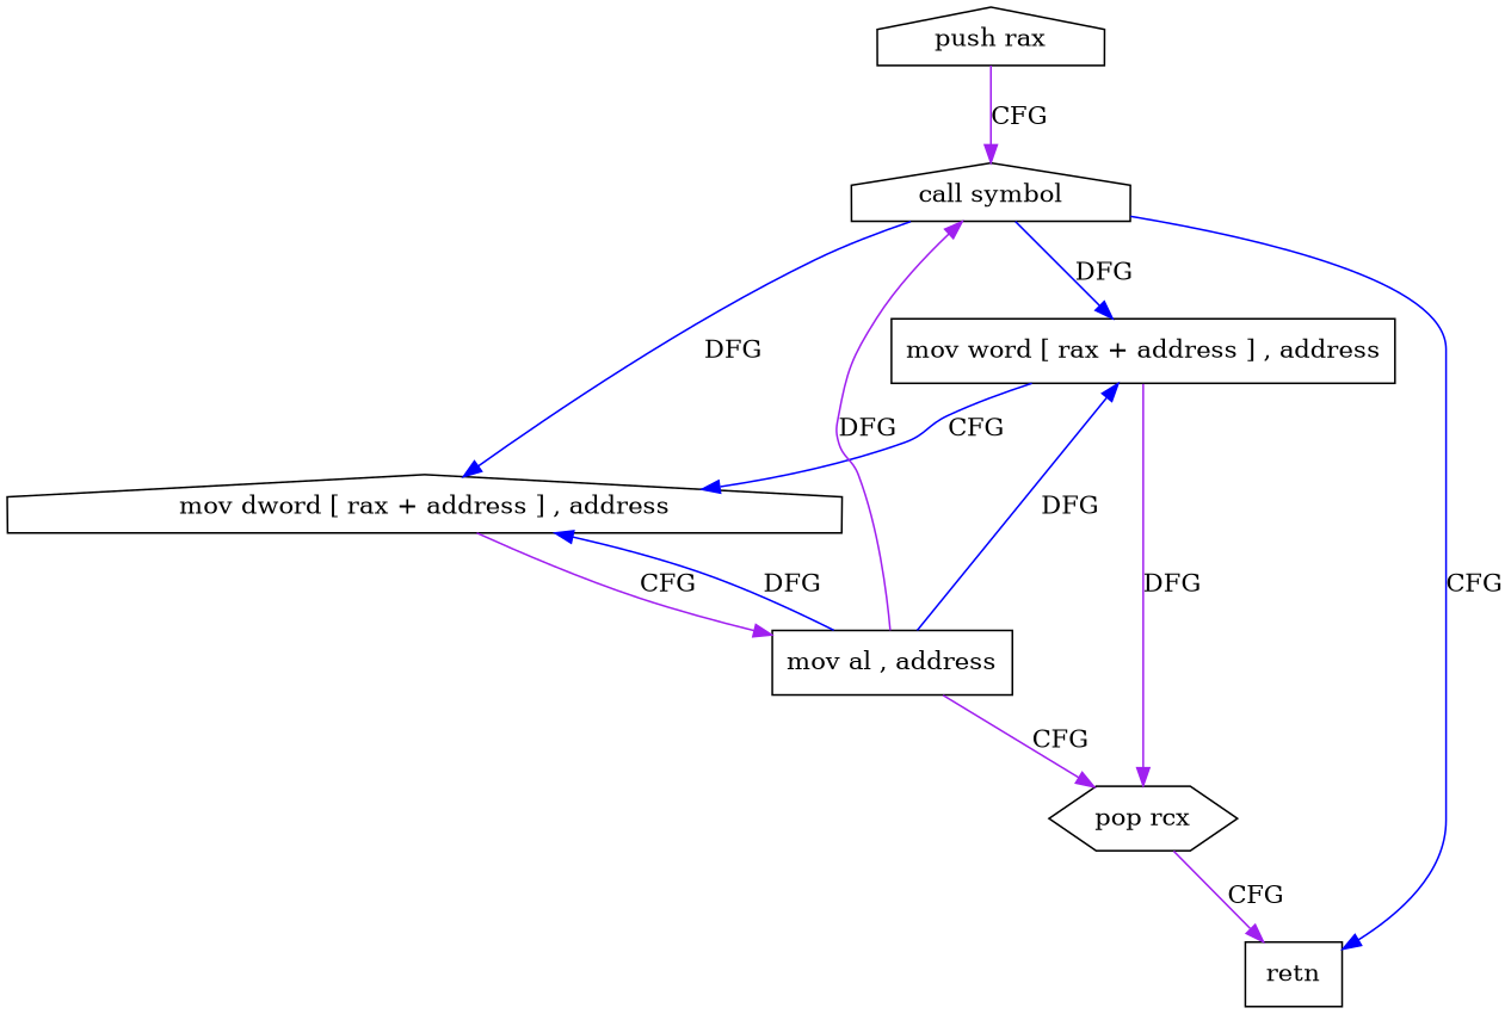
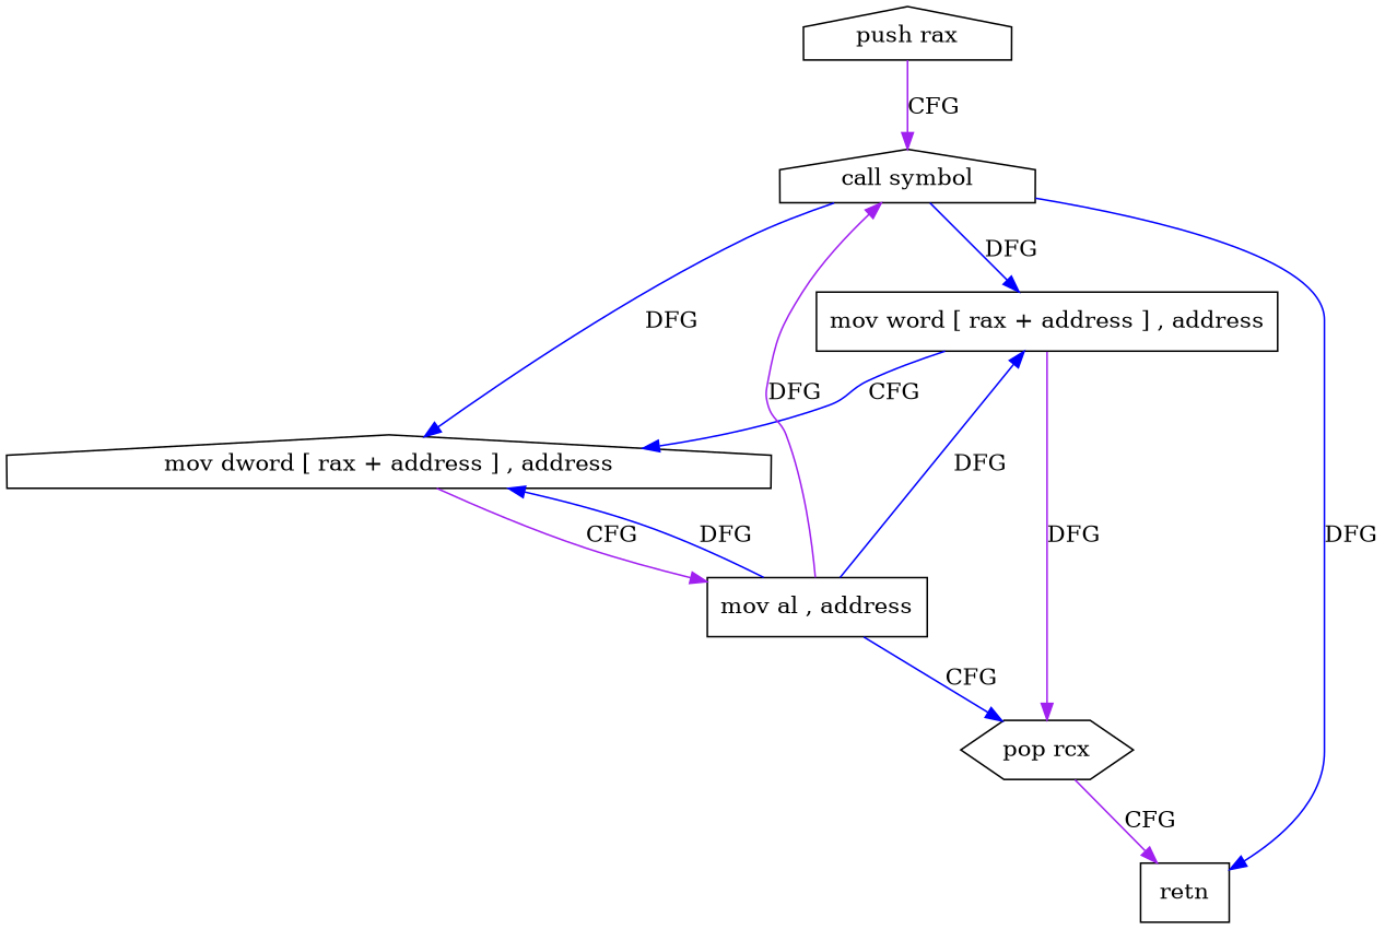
  digraph {
    node [shape=house]
    edge [color=blue]
    n1 [label="push rax"]
    n2 [label="call symbol"]
    n3 [label="mov word [ rax + address ] , address" shape=box]
    n4 [label="mov dword [ rax + address ] , address"]
    n5 [label=retn shape=box]
    n6 [label="pop rcx" shape=hexagon]
    n7 [label="mov al , address" shape=box]
    n1 -> n2 [color=purple label=CFG]
    n2 -> n3 [label=DFG]
    n2 -> n4 [label=DFG]
-   n2 -> n5 [label=CFG]
+   n2 -> n5 [label=DFG]
    n3 -> n4 [label=CFG]
    n3 -> n6 [color=purple label=DFG]
    n4 -> n7 [color=purple label=CFG]
    n6 -> n5 [color=purple label=CFG]
    n7 -> n2 [color=purple label=DFG]
    n7 -> n3 [label=DFG]
    n7 -> n4 [label=DFG]
-   n7 -> n6 [color=purple label=CFG]
+   n7 -> n6 [label=CFG]
  }
